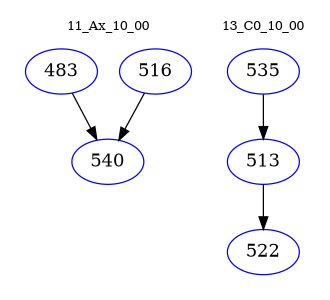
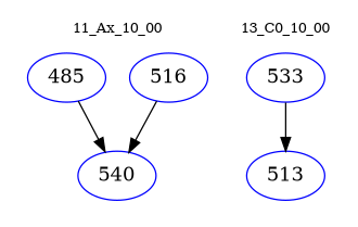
  digraph {
    node [color=blue]
    edge [color=black]
    n1 [label=516]
-   n2 [label=483]
+   n2 [label=485]
    n3 [label=540]
-   n4 [label=535]
+   n4 [label=533]
    n5 [label=513]
-   n6 [label=522]
    subgraph cluster_1 {
      color=white
      fontsize=10
      label="11_Ax_10_00"
      n1
      n2
      n3
    }
    subgraph cluster_2 {
      color=white
      fontsize=10
      label="13_C0_10_00"
      n4
      n5
-     n6
    }
    n1 -> n3
    n2 -> n3
    n4 -> n5
-   n5 -> n6
  }
